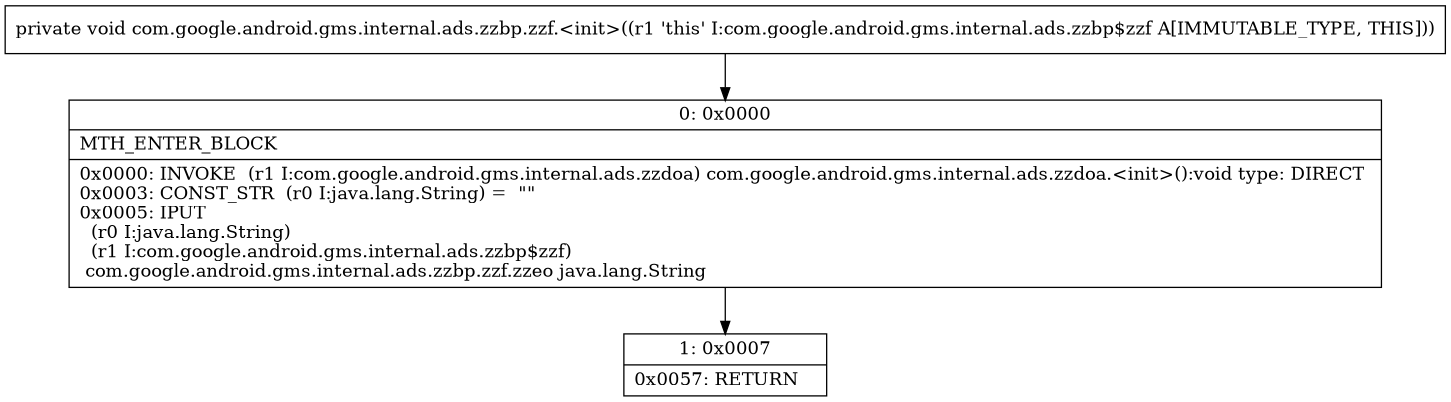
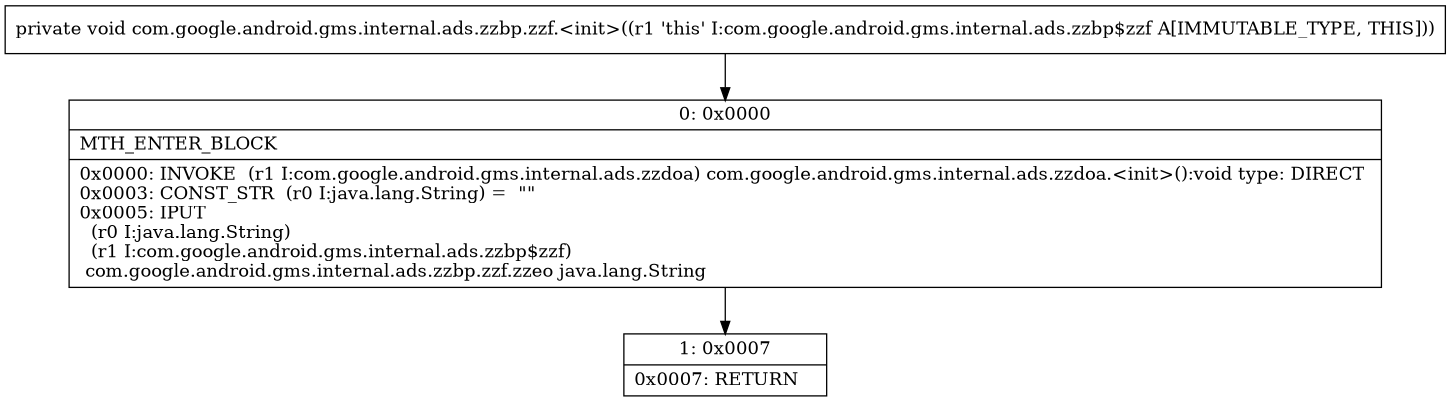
  digraph {
    node [shape=record]
    n1 [label="{0\:\ 0x0000|MTH_ENTER_BLOCK\l|0x0000: INVOKE  (r1 I:com.google.android.gms.internal.ads.zzdoa) com.google.android.gms.internal.ads.zzdoa.\<init\>():void type: DIRECT \l0x0003: CONST_STR  (r0 I:java.lang.String) =  \"\" \l0x0005: IPUT  \l  (r0 I:java.lang.String)\l  (r1 I:com.google.android.gms.internal.ads.zzbp$zzf)\l com.google.android.gms.internal.ads.zzbp.zzf.zzeo java.lang.String \l}"]
-   n2 [label="{1\:\ 0x0007|0x0057: RETURN   \l}"]
+   n2 [label="{1\:\ 0x0007|0x0007: RETURN   \l}"]
    n3 [label="{private void com.google.android.gms.internal.ads.zzbp.zzf.\<init\>((r1 'this' I:com.google.android.gms.internal.ads.zzbp$zzf A[IMMUTABLE_TYPE, THIS])) }"]
    n1 -> n2
    n3 -> n1
  }
